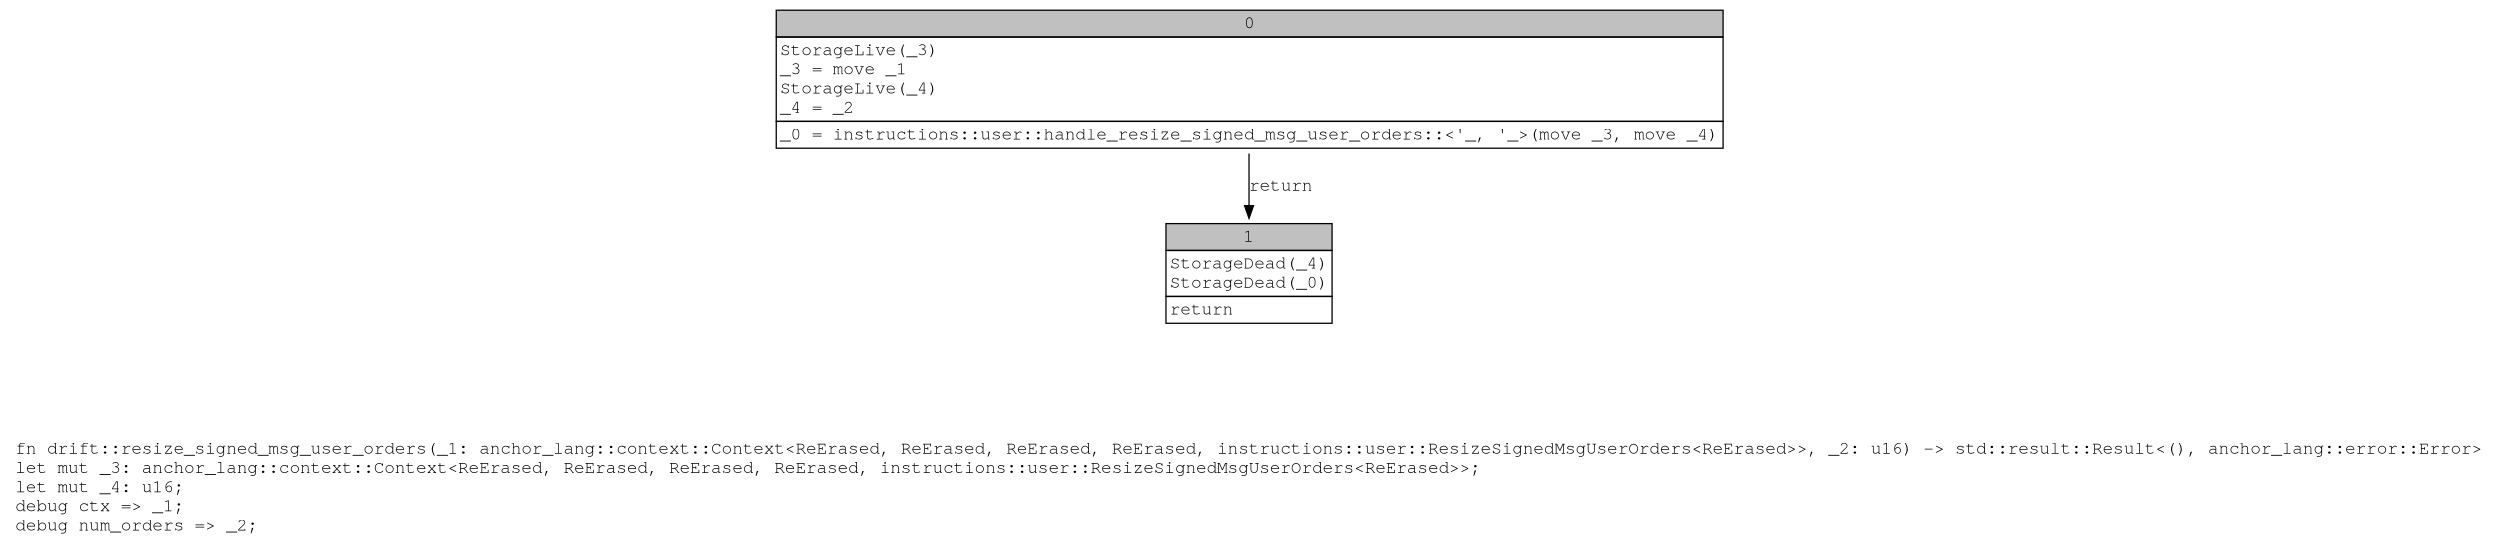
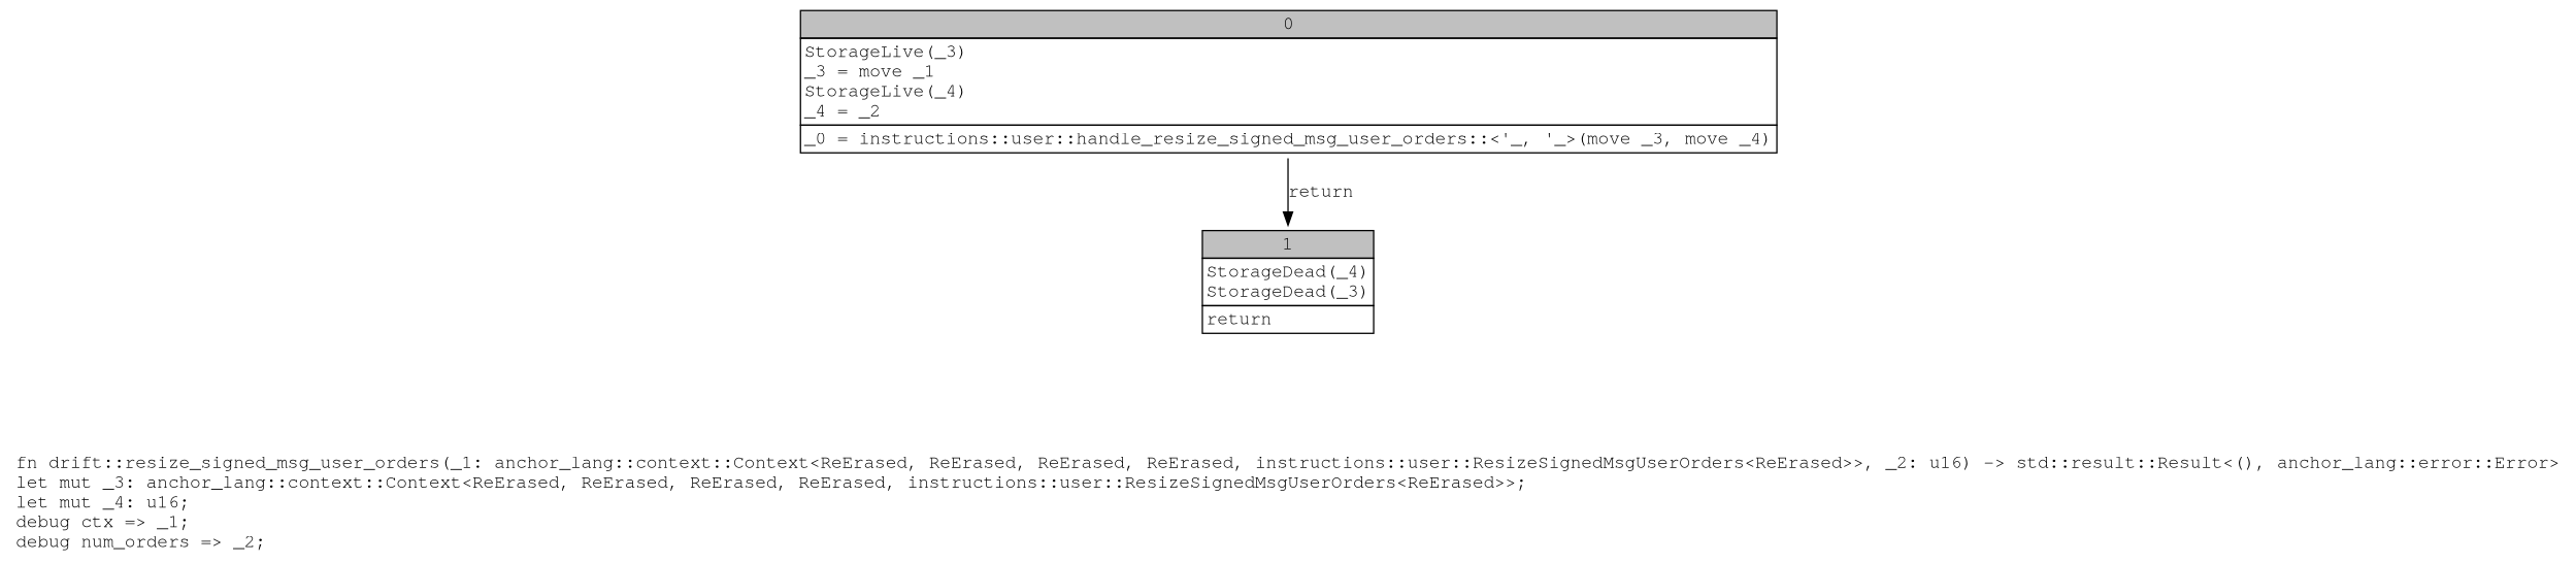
  digraph {
    fontname="Courier, monospace"
    label=<fn drift::resize_signed_msg_user_orders(_1: anchor_lang::context::Context&lt;ReErased, ReErased, ReErased, ReErased, instructions::user::ResizeSignedMsgUserOrders&lt;ReErased&gt;&gt;, _2: u16) -&gt; std::result::Result&lt;(), anchor_lang::error::Error&gt;<br align="left"/>let mut _3: anchor_lang::context::Context&lt;ReErased, ReErased, ReErased, ReErased, instructions::user::ResizeSignedMsgUserOrders&lt;ReErased&gt;&gt;;<br align="left"/>let mut _4: u16;<br align="left"/>debug ctx =&gt; _1;<br align="left"/>debug num_orders =&gt; _2;<br align="left"/>>
    node [fontname="Courier, monospace" shape=none]
    n1 [label=<<table border="0" cellborder="1" cellspacing="0"><tr><td bgcolor="gray" align="center" colspan="1">0</td></tr><tr><td align="left" balign="left">StorageLive(_3)<br/>_3 = move _1<br/>StorageLive(_4)<br/>_4 = _2<br/></td></tr><tr><td align="left">_0 = instructions::user::handle_resize_signed_msg_user_orders::&lt;'_, '_&gt;(move _3, move _4)</td></tr></table>>]
-   n2 [label=<<table border="0" cellborder="1" cellspacing="0"><tr><td bgcolor="gray" align="center" colspan="1">1</td></tr><tr><td align="left" balign="left">StorageDead(_4)<br/>StorageDead(_0)<br/></td></tr><tr><td align="left">return</td></tr></table>>]
+   n2 [label=<<table border="0" cellborder="1" cellspacing="0"><tr><td bgcolor="gray" align="center" colspan="1">1</td></tr><tr><td align="left" balign="left">StorageDead(_4)<br/>StorageDead(_3)<br/></td></tr><tr><td align="left">return</td></tr></table>>]
    n1 -> n2 [fontname="Courier, monospace" label=return]
  }
